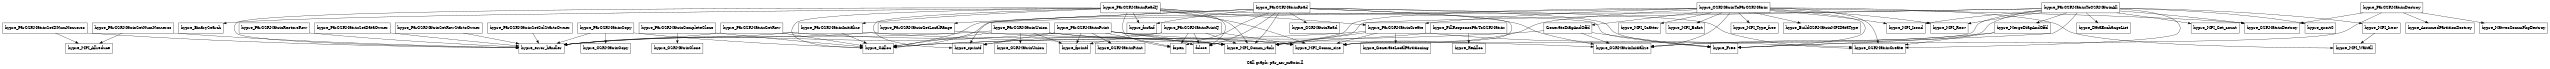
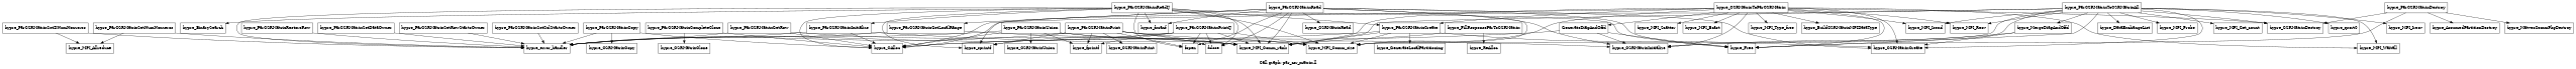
  digraph {
    label="Call graph: par_csr_matrix.ll"
    node [shape=record]
    n1 [label="{hypre_ParCSRMatrixCreate}"]
    n2 [label="{hypre_CAlloc}"]
    n3 [label="{hypre_MPI_Comm_rank}"]
    n4 [label="{hypre_MPI_Comm_size}"]
    n5 [label="{hypre_GenerateLocalPartitioning}"]
    n6 [label="{hypre_CSRMatrixCreate}"]
    n7 [label="{hypre_error_handler}"]
    n8 [label="{hypre_ParCSRMatrixDestroy}"]
    n9 [label="{hypre_CSRMatrixDestroy}"]
    n10 [label="{hypre_Free}"]
    n11 [label="{hypre_AssumedPartitionDestroy}"]
    n12 [label="{hypre_MatvecCommPkgDestroy}"]
    n13 [label="{hypre_ParCSRMatrixInitialize}"]
    n14 [label="{hypre_CSRMatrixInitialize}"]
    n15 [label="{hypre_sprintf}"]
    n16 [label="{fopen}"]
    n17 [label="{hypre_fscanf}"]
    n18 [label="{fclose}"]
    n19 [label="{hypre_CSRMatrixRead}"]
    n20 [label="{hypre_ParCSRMatrixSetNumNonzeros}"]
    n21 [label="{hypre_MPI_Allreduce}"]
    n22 [label="{hypre_ParCSRMatrixSetDNumNonzeros}"]
    n23 [label="{hypre_ParCSRMatrixSetDataOwner}"]
    n24 [label="{hypre_ParCSRMatrixSetRowStartsOwner}"]
    n25 [label="{hypre_ParCSRMatrixSetColStartsOwner}"]
    n26 [label="{hypre_ParCSRMatrixRead}"]
    n27 [label="{hypre_ParCSRMatrixGetLocalRange}"]
    n28 [label="{hypre_ParCSRMatrixPrint}"]
    n29 [label="{hypre_fprintf}"]
    n30 [label="{hypre_CSRMatrixPrint}"]
    n31 [label="{hypre_ParCSRMatrixPrintIJ}"]
    n32 [label="{hypre_ParCSRMatrixReadIJ}"]
    n33 [label="{hypre_BinarySearch}"]
    n34 [label="{hypre_qsort0}"]
    n35 [label="{hypre_ParCSRMatrixGetRow}"]
    n36 [label="{hypre_ParCSRMatrixRestoreRow}"]
    n37 [label="{hypre_CSRMatrixToParCSRMatrix}"]
    n38 [label="{hypre_MPI_Bcast}"]
    n39 [label="{GenerateDiagAndOffd}"]
    n40 [label="{hypre_MPI_Type_free}"]
    n41 [label="{hypre_MPI_Recv}"]
    n42 [label="{hypre_BuildCSRMatrixMPIDataType}"]
    n43 [label="{hypre_MPI_Waitall}"]
    n44 [label="{hypre_MPI_Scatter}"]
    n45 [label="{hypre_MPI_Isend}"]
    n46 [label="{hypre_MergeDiagAndOffd}"]
    n47 [label="{hypre_ParCSRMatrixToCSRMatrixAll}"]
    n48 [label="{hypre_DataExchangeList}"]
+   n49 [label="{hypre_MPI_Probe}"]
    n50 [label="{hypre_MPI_Get_count}"]
    n51 [label="{hypre_MPI_Irecv}"]
    n52 [label="{hypre_FillResponseParToCSRMatrix}"]
    n53 [label="{hypre_ReAlloc}"]
    n54 [label="{hypre_ParCSRMatrixCopy}"]
    n55 [label="{hypre_CSRMatrixCopy}"]
    n56 [label="{hypre_ParCSRMatrixCompleteClone}"]
    n57 [label="{hypre_CSRMatrixClone}"]
    n58 [label="{hypre_ParCSRMatrixUnion}"]
    n59 [label="{hypre_CSRMatrixUnion}"]
    n1 -> n2
    n1 -> n3
    n1 -> n4
    n1 -> n5
    n1 -> n6
    n8 -> n9
    n8 -> n10
    n8 -> n11
    n8 -> n12
    n13 -> n2
    n13 -> n7
    n13 -> n14
    n20 -> n7
    n20 -> n21
    n22 -> n7
    n22 -> n21
    n23 -> n7
    n24 -> n7
    n25 -> n7
    n26 -> n3
    n26 -> n4
    n26 -> n6
    n26 -> n10
    n26 -> n14
    n26 -> n15
    n26 -> n16
    n26 -> n17
    n26 -> n18
    n26 -> n19
    n26 -> n27
    n27 -> n3
    n27 -> n7
    n28 -> n3
    n28 -> n4
    n28 -> n7
    n28 -> n15
    n28 -> n16
    n28 -> n18
    n28 -> n29
    n28 -> n30
    n31 -> n3
    n31 -> n4
+   n31 -> n7
    n31 -> n15
    n31 -> n16
    n31 -> n18
    n31 -> n29
    n32 -> n1
    n32 -> n2
    n32 -> n3
    n32 -> n4
    n32 -> n7
    n32 -> n10
    n32 -> n13
    n32 -> n15
    n32 -> n16
    n32 -> n17
    n32 -> n18
    n32 -> n33
    n35 -> n2
    n35 -> n3
    n35 -> n7
    n36 -> n7
    n37 -> n1
    n37 -> n2
    n37 -> n3
    n37 -> n4
    n37 -> n6
    n37 -> n9
    n37 -> n10
    n37 -> n14
    n37 -> n38
    n37 -> n39
    n37 -> n40
    n37 -> n41
    n37 -> n42
    n37 -> n43
    n37 -> n44
    n37 -> n45
    n39 -> n2
    n39 -> n10
    n39 -> n14
    n46 -> n6
    n46 -> n14
    n47 -> n2
    n47 -> n3
    n47 -> n4
    n47 -> n6
    n47 -> n9
    n47 -> n10
    n47 -> n14
    n47 -> n34
    n47 -> n41
-   n51 -> n43
+   n47 -> n43
    n47 -> n45
    n47 -> n46
    n47 -> n48
+   n47 -> n49
    n47 -> n50
    n47 -> n51
    n52 -> n3
    n52 -> n53
    n54 -> n2
    n54 -> n7
    n54 -> n55
    n56 -> n2
    n56 -> n57
    n58 -> n2
    n58 -> n3
    n58 -> n4
    n58 -> n7
    n58 -> n29
    n58 -> n59
  }
